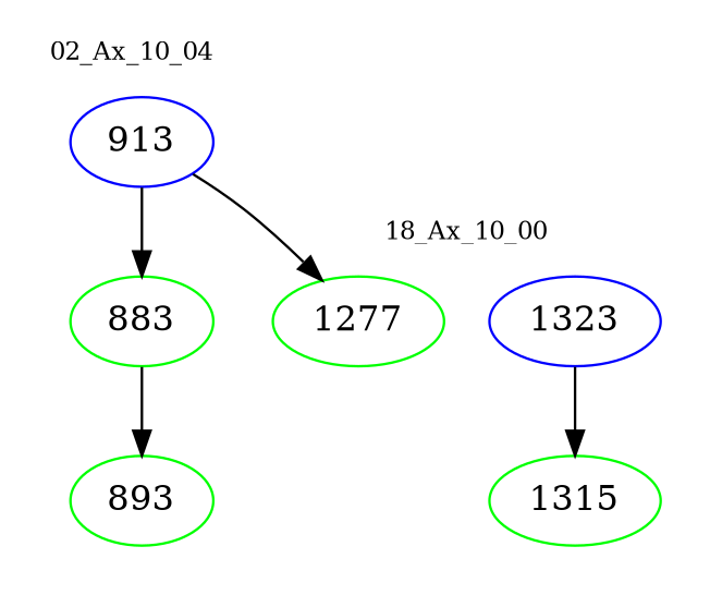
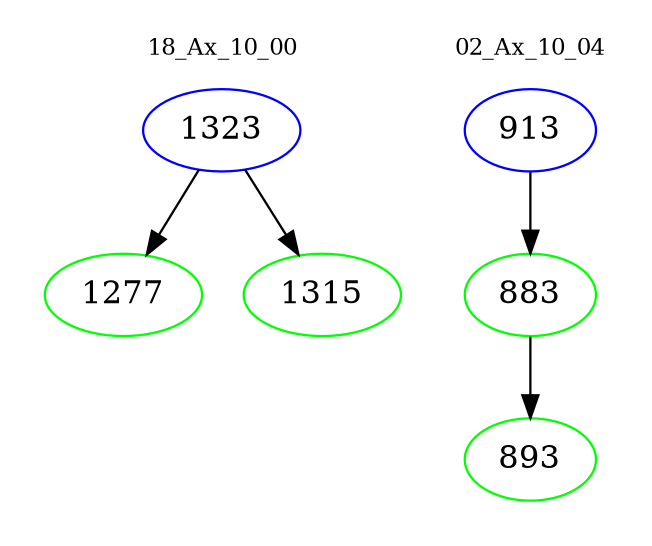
  digraph {
    node [color=green]
    edge [color=black]
    n1 [color=blue label=1323]
    n2 [label=1277]
    n3 [label=1315]
    n4 [color=blue label=913]
    n5 [label=883]
    n6 [label=893]
    subgraph cluster_1 {
      color=white
      fontsize=10
      label="18_Ax_10_00"
      n1
      n2
      n3
    }
    subgraph cluster_2 {
      color=white
      fontsize=10
      label="02_Ax_10_04"
      n4
      n5
      n6
    }
-   n4 -> n2
+   n1 -> n2
    n1 -> n3
    n4 -> n5
    n5 -> n6
  }
